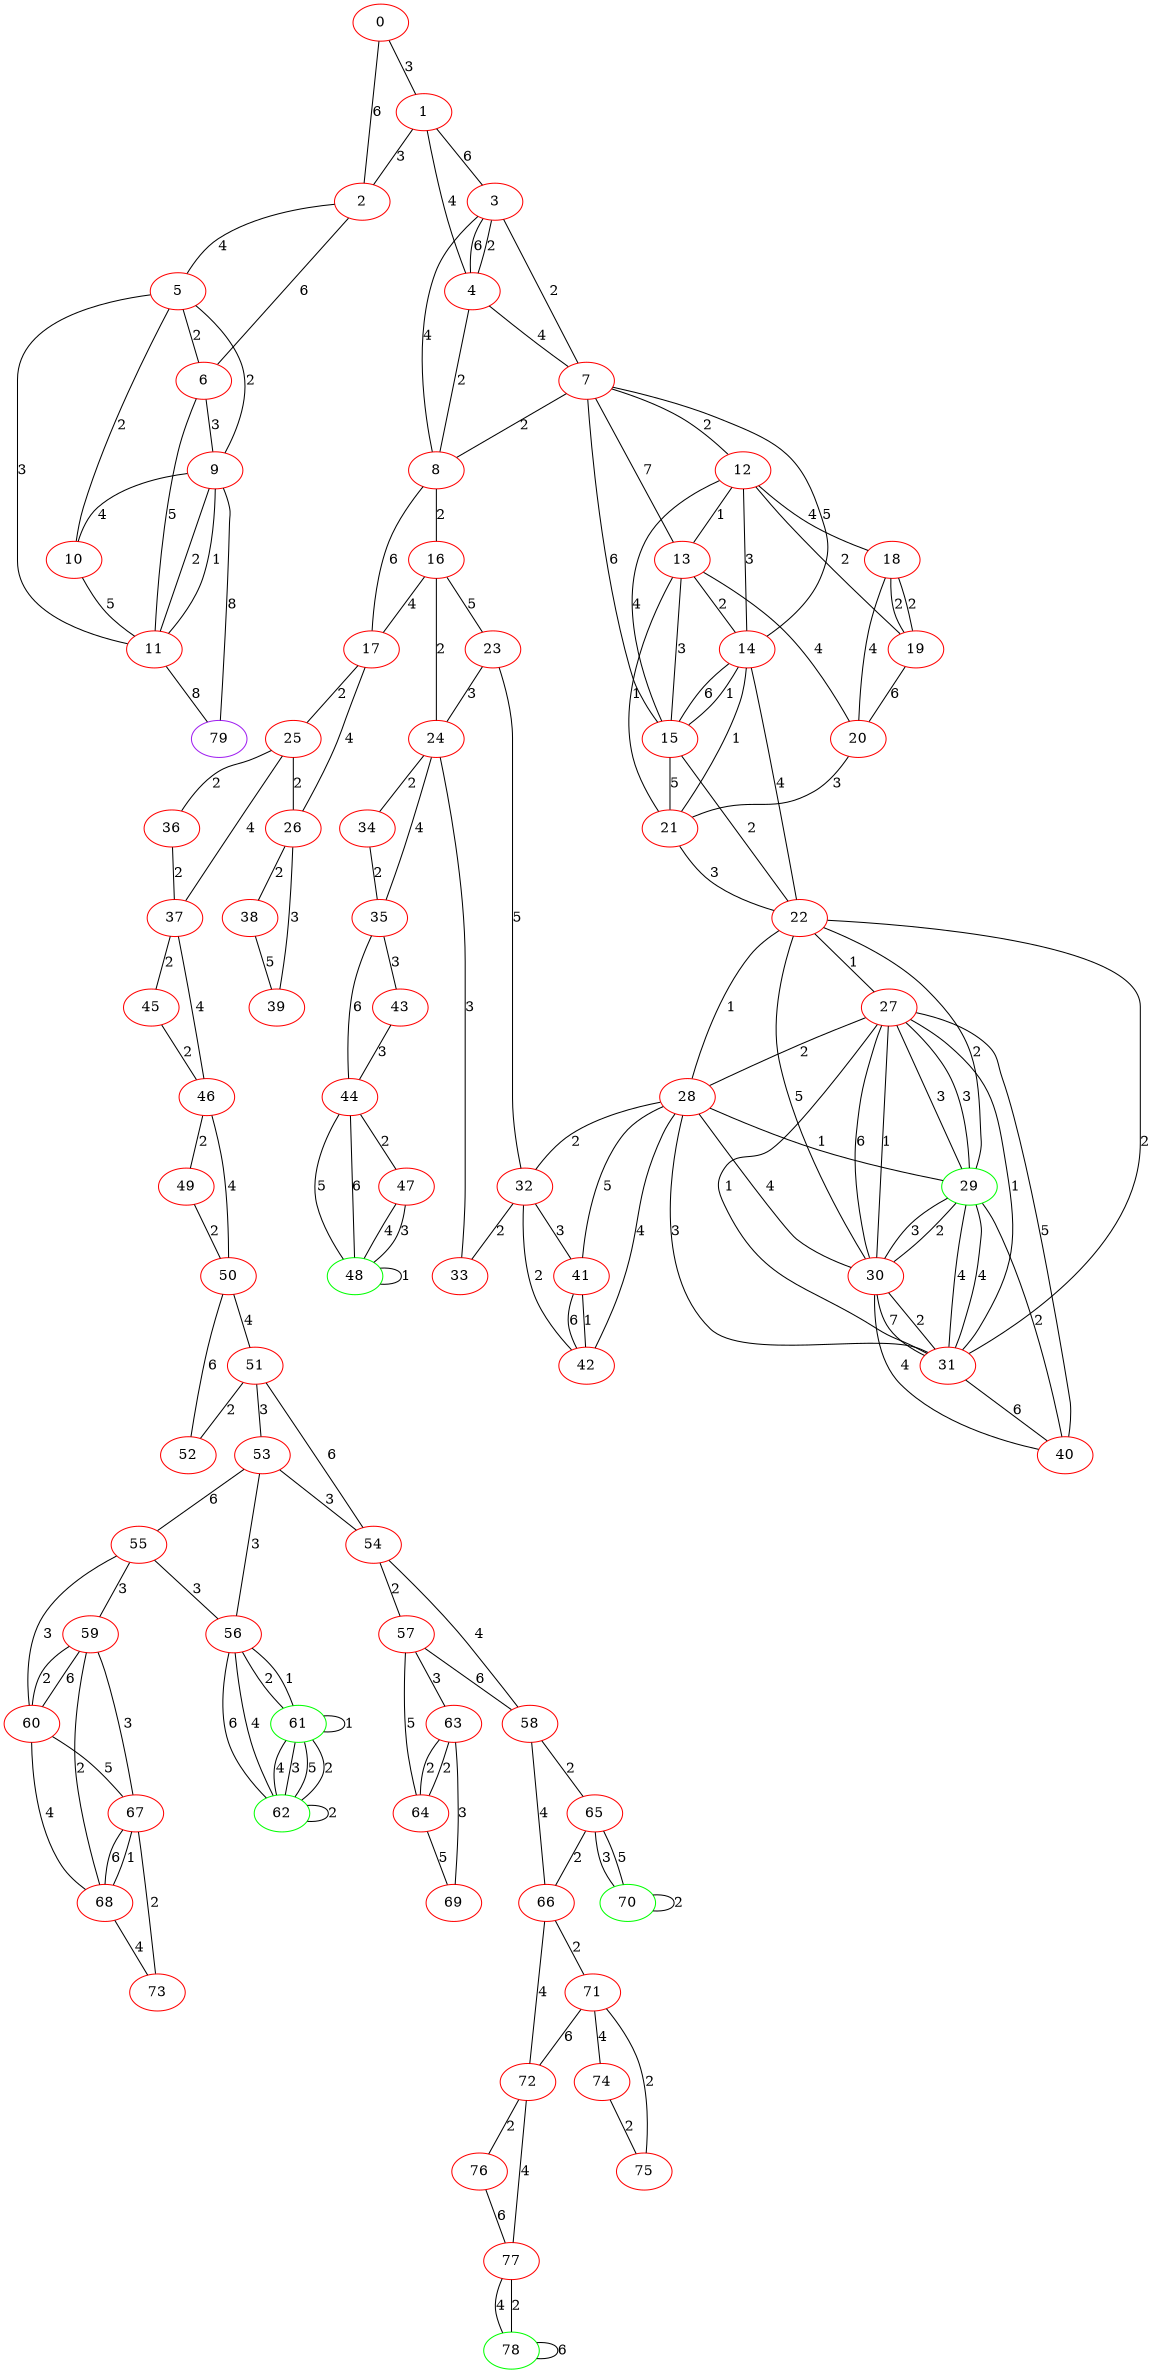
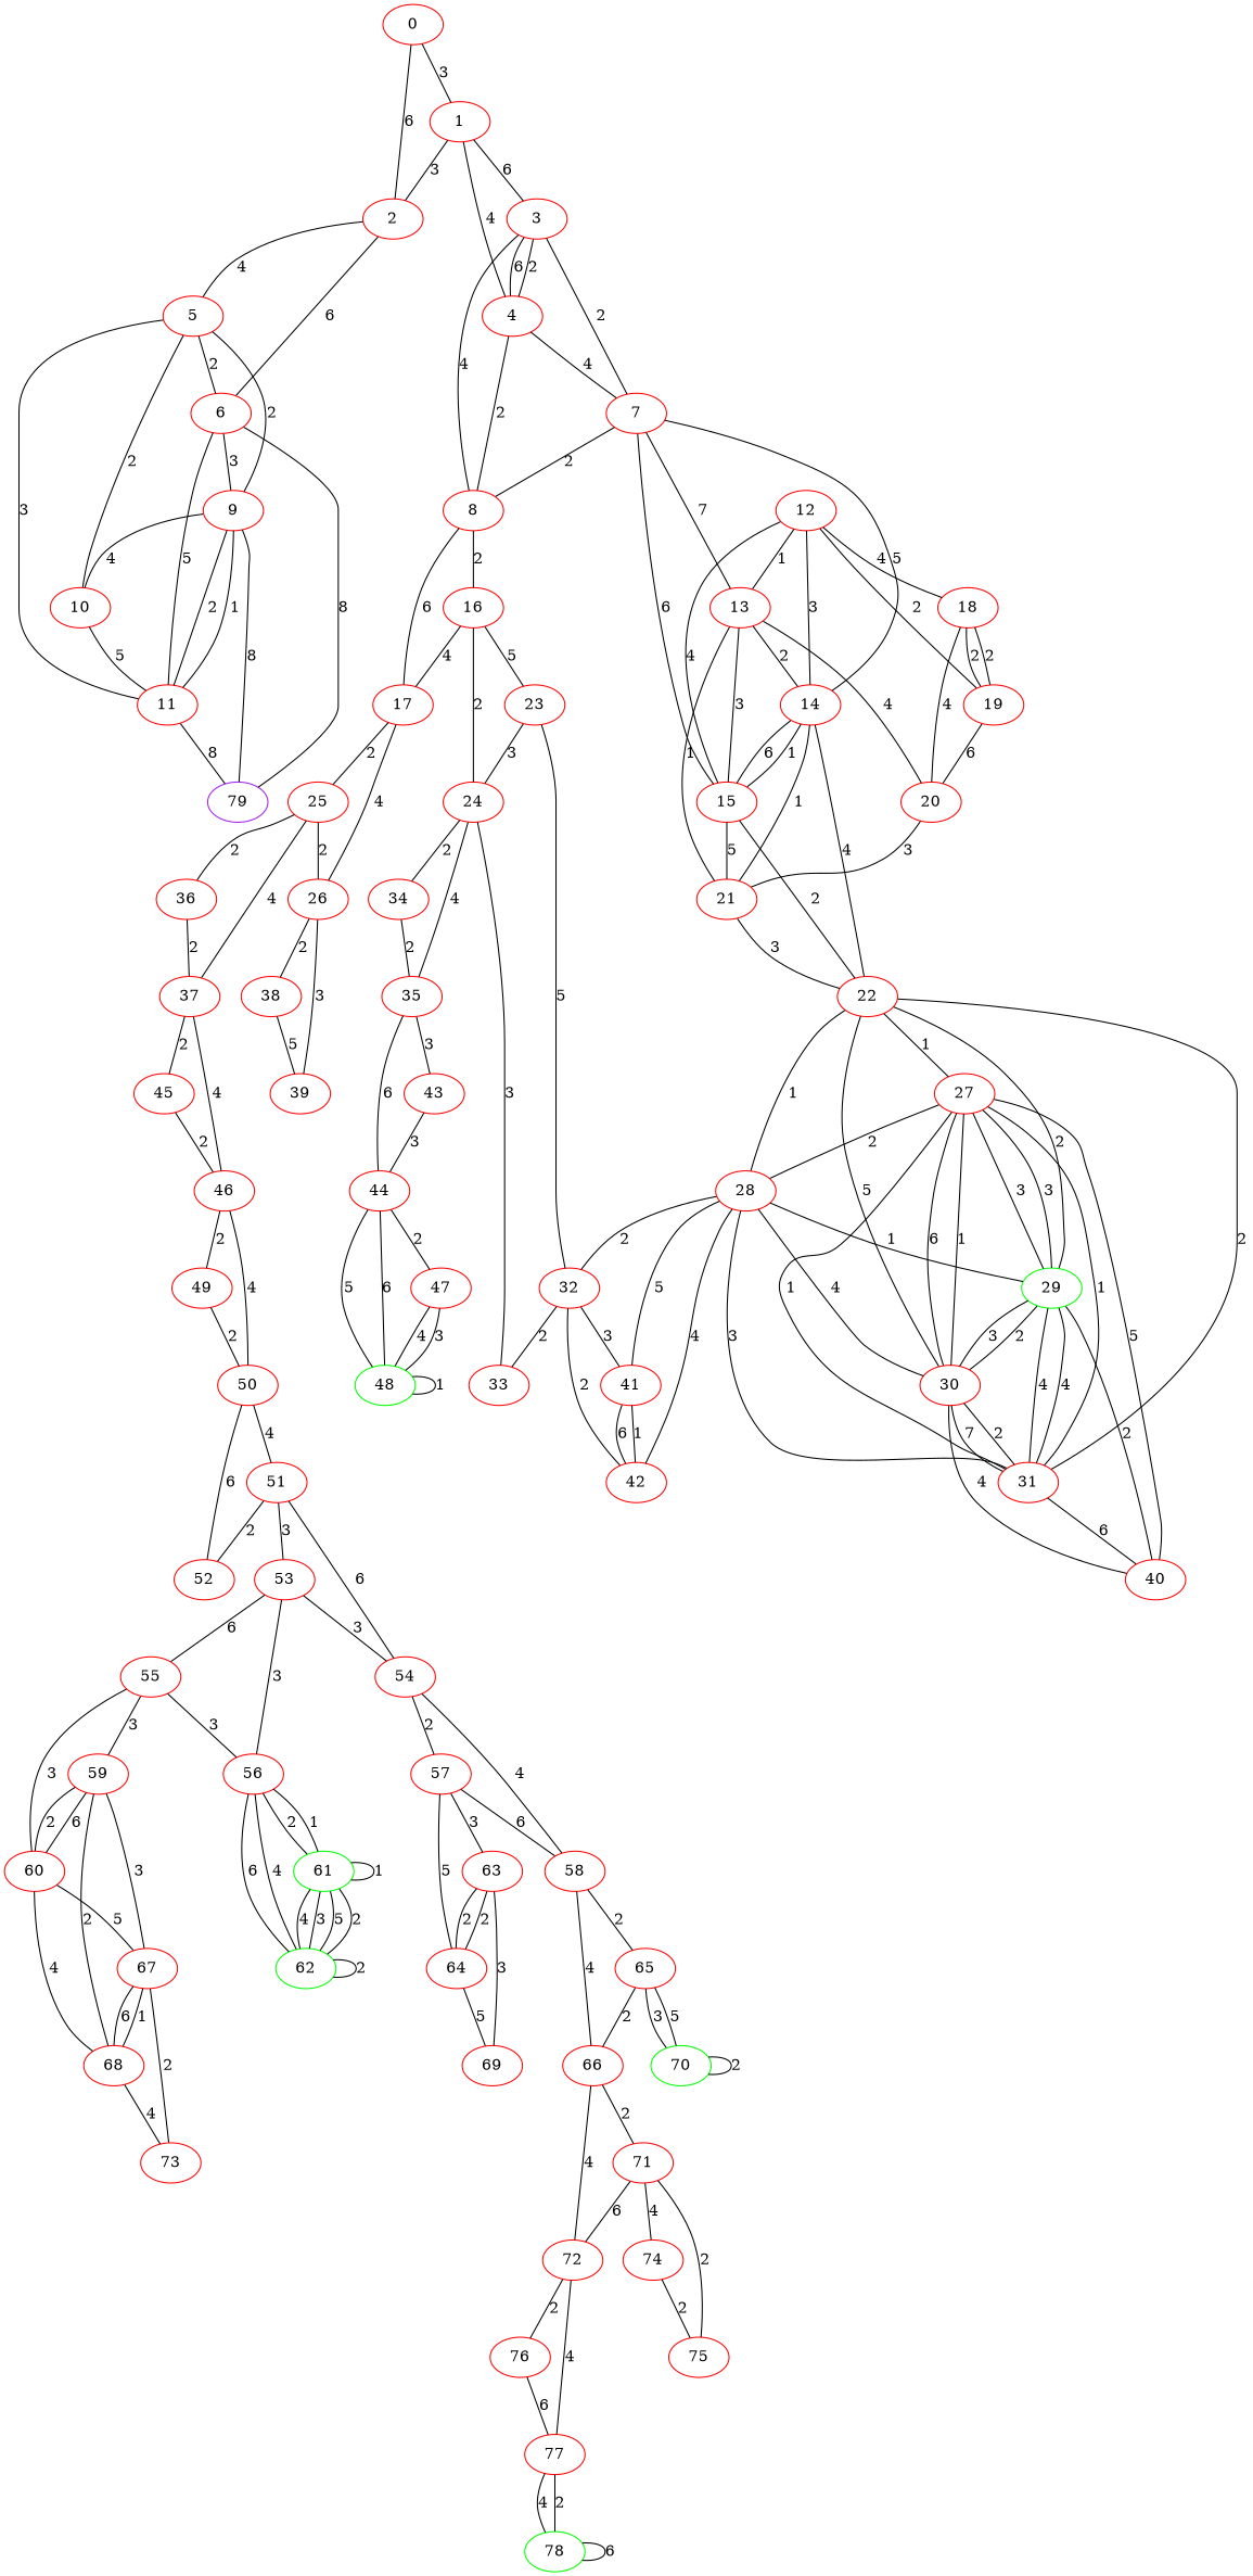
  graph {
    node [color=red weight=1]
    0
    1
    2
    3
    4
    5
    6
    7
    8
    9
    10
    11
    79 [color=purple weight=4]
    12
    13
    14
    15
    16
    17
    18
    19
    20
    21
    22
    23
    24
    25
    26
    27
    28
    29 [color=green weight=2]
    30
    31
    32
    33
    34
    35
    36
    37
    38
    39
    40
    41
    42
    43
    44
    45
    46
    47
    48 [color=green weight=2]
    49
    50
    51
    52
    53
    54
    55
    56
    57
    58
    59
    60
    61 [color=green weight=2]
    62 [color=green weight=2]
    63
    64
    65
    66
    67
    68
    69
    70 [color=green weight=2]
    71
    72
    73
    74
    75
    76
    77
    78 [color=green weight=2]
    0 -- 1 [label=3]
    0 -- 2 [label=6]
    1 -- 2 [label=3]
    1 -- 3 [label=6]
    1 -- 4 [label=4]
    2 -- 5 [label=4]
    2 -- 6 [label=6]
    3 -- 4 [label=6]
    3 -- 4 [label=2]
    3 -- 7 [label=2]
    3 -- 8 [label=4]
    4 -- 7 [label=4]
    4 -- 8 [label=2]
    5 -- 6 [label=2]
    5 -- 9 [label=2]
    5 -- 10 [label=2]
    5 -- 11 [label=3]
    6 -- 9 [label=3]
    6 -- 11 [label=5]
+   6 -- 79 [label=8]
    7 -- 8 [label=2]
-   7 -- 12 [label=2]
    7 -- 13 [label=7]
    7 -- 14 [label=5]
    7 -- 15 [label=6]
    8 -- 16 [label=2]
    8 -- 17 [label=6]
    9 -- 10 [label=4]
    9 -- 11 [label=2]
    9 -- 11 [label=1]
    9 -- 79 [label=8]
    10 -- 11 [label=5]
    11 -- 79 [label=8]
    12 -- 13 [label=1]
    12 -- 14 [label=3]
    12 -- 15 [label=4]
    12 -- 18 [label=4]
    12 -- 19 [label=2]
    13 -- 14 [label=2]
    13 -- 15 [label=3]
    13 -- 20 [label=4]
    13 -- 21 [label=1]
    14 -- 15 [label=6]
    14 -- 15 [label=1]
    14 -- 21 [label=1]
    14 -- 22 [label=4]
    15 -- 21 [label=5]
    15 -- 22 [label=2]
    16 -- 17 [label=4]
    16 -- 23 [label=5]
    16 -- 24 [label=2]
    17 -- 25 [label=2]
    17 -- 26 [label=4]
    18 -- 19 [label=2]
    18 -- 19 [label=2]
    18 -- 20 [label=4]
    19 -- 20 [label=6]
    20 -- 21 [label=3]
    21 -- 22 [label=3]
    22 -- 27 [label=1]
    22 -- 28 [label=1]
    22 -- 29 [label=2]
    22 -- 30 [label=5]
    22 -- 31 [label=2]
    23 -- 24 [label=3]
    23 -- 32 [label=5]
    24 -- 33 [label=3]
    24 -- 34 [label=2]
    24 -- 35 [label=4]
    25 -- 26 [label=2]
    25 -- 36 [label=2]
    25 -- 37 [label=4]
    26 -- 38 [label=2]
    26 -- 39 [label=3]
    27 -- 28 [label=2]
    27 -- 29 [label=3]
    27 -- 29 [label=3]
    27 -- 30 [label=6]
    27 -- 30 [label=1]
    27 -- 31 [label=1]
    27 -- 31 [label=1]
    27 -- 40 [label=5]
    28 -- 29 [label=1]
    28 -- 30 [label=4]
    28 -- 31 [label=3]
    28 -- 32 [label=2]
    28 -- 41 [label=5]
    28 -- 42 [label=4]
    29 -- 30 [label=3]
    29 -- 30 [label=2]
    29 -- 31 [label=4]
    29 -- 31 [label=4]
    29 -- 40 [label=2]
    30 -- 31 [label=7]
    30 -- 31 [label=2]
    30 -- 40 [label=4]
    31 -- 40 [label=6]
    32 -- 33 [label=2]
    32 -- 41 [label=3]
    32 -- 42 [label=2]
    34 -- 35 [label=2]
    35 -- 43 [label=3]
    35 -- 44 [label=6]
    36 -- 37 [label=2]
    37 -- 45 [label=2]
    37 -- 46 [label=4]
    38 -- 39 [label=5]
    41 -- 42 [label=1]
    41 -- 42 [label=6]
    43 -- 44 [label=3]
    44 -- 47 [label=2]
    44 -- 48 [label=5]
    44 -- 48 [label=6]
    45 -- 46 [label=2]
    46 -- 49 [label=2]
    46 -- 50 [label=4]
    47 -- 48 [label=3]
    47 -- 48 [label=4]
    48 -- 48 [label=1]
    49 -- 50 [label=2]
    50 -- 51 [label=4]
    50 -- 52 [label=6]
    51 -- 52 [label=2]
    51 -- 53 [label=3]
    51 -- 54 [label=6]
    53 -- 54 [label=3]
    53 -- 55 [label=6]
    53 -- 56 [label=3]
    54 -- 57 [label=2]
    54 -- 58 [label=4]
    55 -- 56 [label=3]
    55 -- 59 [label=3]
    55 -- 60 [label=3]
    56 -- 61 [label=1]
    56 -- 61 [label=2]
    56 -- 62 [label=4]
    56 -- 62 [label=6]
    57 -- 58 [label=6]
    57 -- 63 [label=3]
    57 -- 64 [label=5]
    58 -- 65 [label=2]
    58 -- 66 [label=4]
    59 -- 60 [label=6]
    59 -- 60 [label=2]
    59 -- 67 [label=3]
    59 -- 68 [label=2]
    60 -- 67 [label=5]
    60 -- 68 [label=4]
    61 -- 61 [label=1]
    61 -- 62 [label=3]
    61 -- 62 [label=5]
    61 -- 62 [label=2]
    61 -- 62 [label=4]
    62 -- 62 [label=2]
    63 -- 64 [label=2]
    63 -- 64 [label=2]
    63 -- 69 [label=3]
    64 -- 69 [label=5]
    65 -- 66 [label=2]
    65 -- 70 [label=3]
    65 -- 70 [label=5]
    66 -- 71 [label=2]
    66 -- 72 [label=4]
    67 -- 68 [label=6]
    67 -- 68 [label=1]
    67 -- 73 [label=2]
    68 -- 73 [label=4]
    70 -- 70 [label=2]
    71 -- 72 [label=6]
    71 -- 74 [label=4]
    71 -- 75 [label=2]
    72 -- 76 [label=2]
    72 -- 77 [label=4]
    74 -- 75 [label=2]
    76 -- 77 [label=6]
    77 -- 78 [label=4]
    77 -- 78 [label=2]
    78 -- 78 [label=6]
  }
